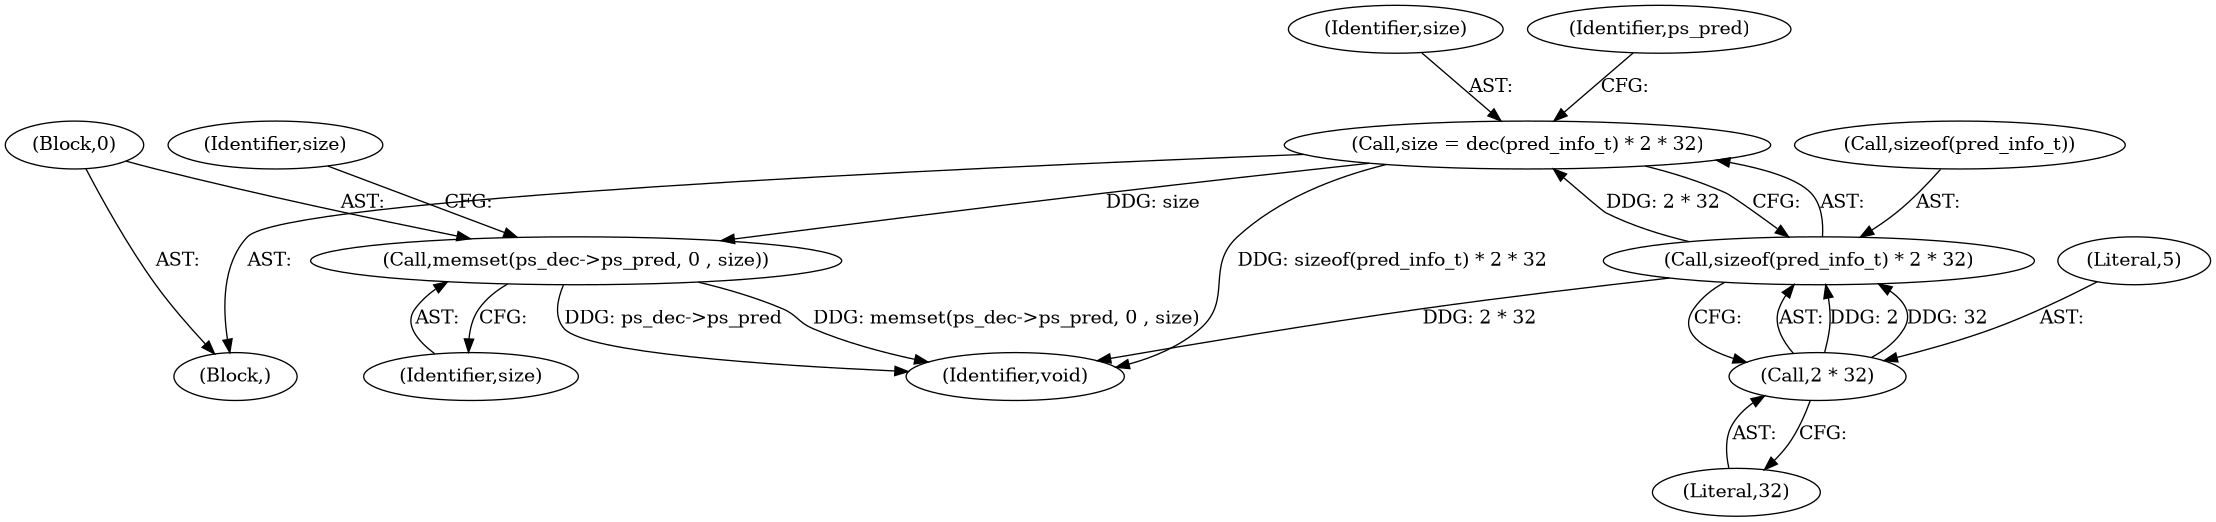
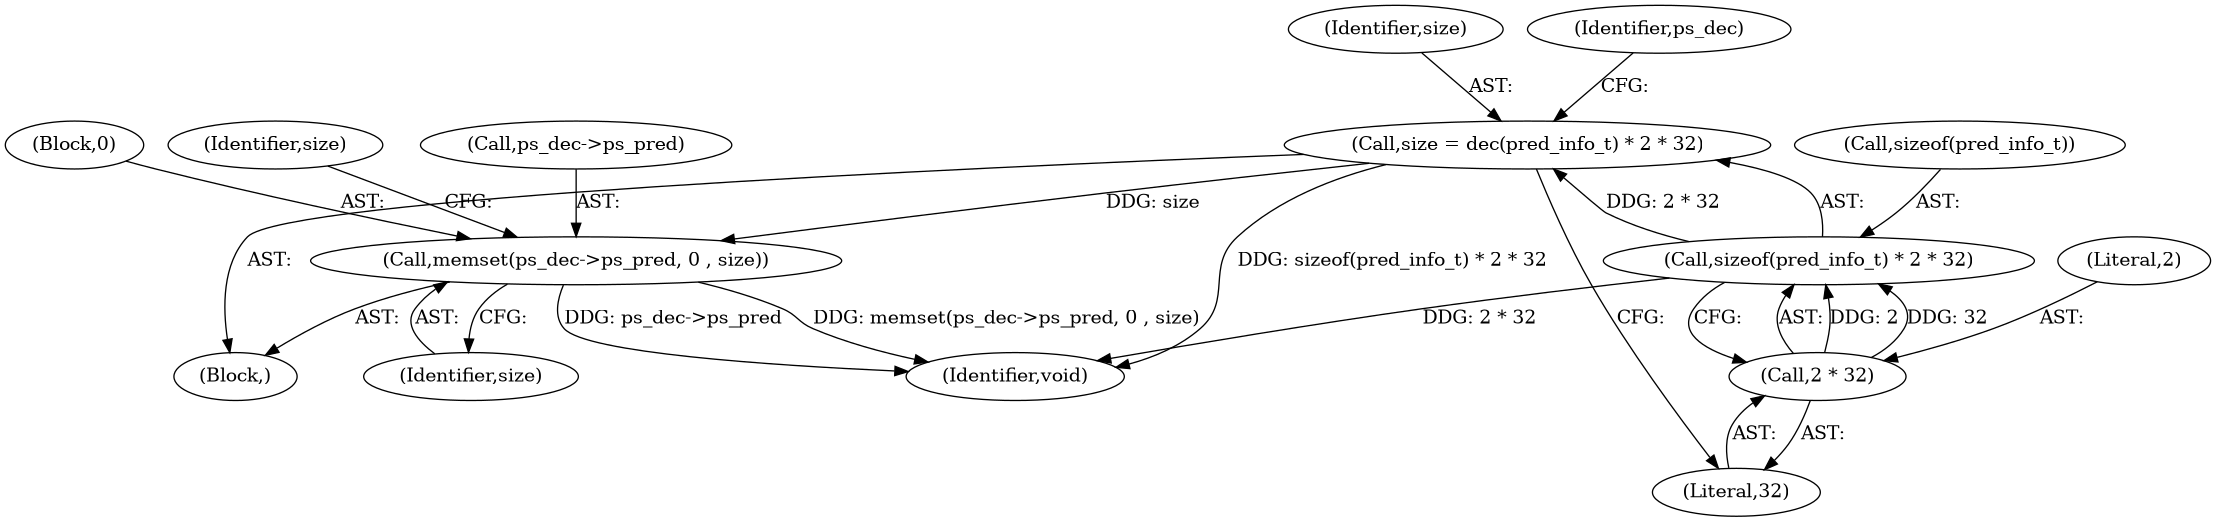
  digraph {
    n1 [label="(Call,memset(ps_dec->ps_pred, 0 , size))"]
    n2 [label="(Block,)"]
    n3 [label="(Identifier,void)"]
    n4 [label="(Identifier,size)"]
    n5 [label="(Call,size = dec(pred_info_t) * 2 * 32)"]
    n6 [label="(Call,sizeof(pred_info_t) * 2 * 32)"]
    n7 [label="(Call,2 * 32)"]
    n8 [label="(Literal,32)"]
    n9 [label="(Block,0)"]
    n10 [label="(Identifier,size)"]
    n11 [label="(Call,sizeof(pred_info_t))"]
    n12 [label="(Identifier,size)"]
-   n13 [label="(Identifier,ps_pred)"]
-   n15 [label="(Literal,5)"]
-   n9 -> n2 [label="AST: "]
+   n13 [label="(Identifier,ps_dec)"]
+   n14 [label="(Call,ps_dec->ps_pred)"]
+   n15 [label="(Literal,2)"]
+   n1 -> n2 [label="AST: "]
    n1 -> n3 [label="DDG: ps_dec->ps_pred"]
    n1 -> n3 [label="DDG: memset(ps_dec->ps_pred, 0 , size)"]
    n1 -> n4 [label="CFG: "]
    n4 -> n1 [label="AST: "]
    n5 -> n1 [label="DDG: size"]
    n5 -> n2 [label="AST: "]
    n5 -> n3 [label="DDG: sizeof(pred_info_t) * 2 * 32"]
-   n5 -> n6 [label="CFG: "]
+   n5 -> n8 [label="CFG: "]
    n6 -> n3 [label="DDG: 2 * 32"]
    n6 -> n5 [label="AST: "]
    n6 -> n5 [label="DDG: 2 * 32"]
    n6 -> n7 [label="CFG: "]
    n7 -> n6 [label="AST: "]
    n7 -> n6 [label="DDG: 2"]
    n7 -> n6 [label="DDG: 32"]
-   n7 -> n8 [label="CFG: "]
+   n7 -> n8 [label="AST: "]
    n8 -> n7 [label="AST: "]
    n9 -> n1 [label="AST: "]
    n10 -> n5 [label="AST: "]
    n11 -> n6 [label="AST: "]
    n12 -> n1 [label="CFG: "]
    n13 -> n5 [label="CFG: "]
+   n14 -> n1 [label="AST: "]
    n15 -> n7 [label="AST: "]
  }
